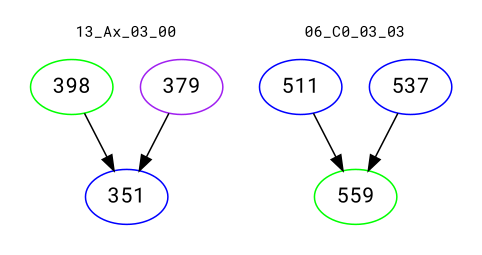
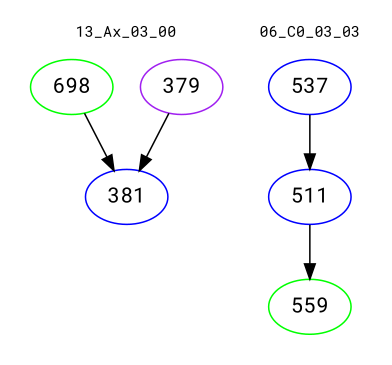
  digraph {
    fontname="Roboto Mono"
    node [color=blue fontname="Roboto Mono"]
    edge [color=black fontname="Roboto Mono"]
    n1 [color=purple label=379]
-   n2 [label=351]
-   n3 [color=green label=398]
+   n2 [label=381]
+   n3 [color=green label=698]
    n4 [label=537]
    n5 [label=511]
    n6 [color=green label=559]
    subgraph cluster_1 {
      color=white
      fontsize=10
      label="13_Ax_03_00"
      n1
      n2
      n3
    }
    subgraph cluster_2 {
      color=white
      fontsize=10
      label="06_C0_03_03"
      n4
      n5
      n6
    }
    n1 -> n2
    n3 -> n2
-   n4 -> n6
+   n4 -> n5
    n5 -> n6
  }
